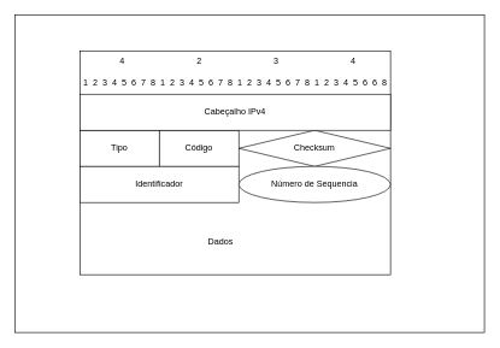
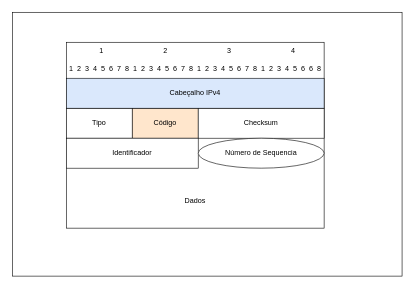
  <mxCell id="0" />
  <mxCell id="1" parent="0" />
  <mxCell id="2" value="" style="rounded=0;whiteSpace=wrap;html=1;" vertex="1" parent="1"><mxGeometry x="20" y="20" width="650" height="440" as="geometry" /></mxCell>
  <mxCell id="3" value="" style="rounded=0;whiteSpace=wrap;html=1;" vertex="1" parent="1"><mxGeometry x="110" y="70" width="430" height="310" as="geometry" /></mxCell>
- <mxCell id="4" value="&lt;div align=&quot;left&quot;&gt;&lt;span style=&quot;white-space: pre;&quot;&gt;&#09;&lt;/span&gt;&lt;span style=&quot;white-space: pre;&quot;&gt;&#09;&lt;/span&gt;4&lt;span style=&quot;white-space: pre;&quot;&gt;&lt;/span&gt;&lt;span style=&quot;white-space: pre;&quot;&gt;&lt;/span&gt;&lt;span style=&quot;white-space: pre;&quot;&gt;&lt;span style=&quot;white-space: pre;&quot;&gt;&#09;&lt;span style=&quot;white-space: pre;&quot;&gt;&#09;&lt;/span&gt;&lt;span style=&quot;white-space: pre;&quot;&gt;&#09;&lt;/span&gt;&lt;span style=&quot;white-space: pre;&quot;&gt;&#09;&lt;/span&gt;&lt;/span&gt;&lt;/span&gt;2&lt;span style=&quot;white-space: pre;&quot;&gt;&#09;&lt;/span&gt;&lt;span style=&quot;white-space: pre;&quot;&gt;&lt;span style=&quot;white-space: pre;&quot;&gt;&#09;&lt;/span&gt;&lt;span style=&quot;white-space: pre;&quot;&gt;&#09;&lt;/span&gt;&lt;/span&gt;&lt;span style=&quot;white-space: pre;&quot;&gt;&#09;&lt;/span&gt;3&amp;nbsp; &lt;span style=&quot;white-space: pre;&quot;&gt;&#09;&lt;/span&gt;&lt;span style=&quot;white-space: pre;&quot;&gt;&#09;&lt;/span&gt;&lt;span style=&quot;white-space: pre;&quot;&gt;&#09;&lt;/span&gt;&lt;span style=&quot;white-space: pre;&quot;&gt;&#09;&lt;/span&gt;&lt;span style=&quot;white-space: pre;&quot;&gt;&lt;span style=&quot;white-space: pre;&quot;&gt;&lt;/span&gt;&lt;/span&gt;4&lt;/div&gt;" style="text;html=1;strokeColor=none;fillColor=none;align=left;verticalAlign=middle;whiteSpace=wrap;rounded=0;" vertex="1" parent="1"><mxGeometry x="110" y="70" width="420" height="30" as="geometry" /></mxCell>
+ <mxCell id="4" value="&lt;div align=&quot;left&quot;&gt;&lt;span style=&quot;white-space: pre;&quot;&gt;&#09;&lt;/span&gt;&lt;span style=&quot;white-space: pre;&quot;&gt;&#09;&lt;/span&gt;1&lt;span style=&quot;white-space: pre;&quot;&gt;&lt;/span&gt;&lt;span style=&quot;white-space: pre;&quot;&gt;&lt;/span&gt;&lt;span style=&quot;white-space: pre;&quot;&gt;&lt;span style=&quot;white-space: pre;&quot;&gt;&#09;&lt;span style=&quot;white-space: pre;&quot;&gt;&#09;&lt;/span&gt;&lt;span style=&quot;white-space: pre;&quot;&gt;&#09;&lt;/span&gt;&lt;span style=&quot;white-space: pre;&quot;&gt;&#09;&lt;/span&gt;&lt;/span&gt;&lt;/span&gt;2&lt;span style=&quot;white-space: pre;&quot;&gt;&#09;&lt;/span&gt;&lt;span style=&quot;white-space: pre;&quot;&gt;&lt;span style=&quot;white-space: pre;&quot;&gt;&#09;&lt;/span&gt;&lt;span style=&quot;white-space: pre;&quot;&gt;&#09;&lt;/span&gt;&lt;/span&gt;&lt;span style=&quot;white-space: pre;&quot;&gt;&#09;&lt;/span&gt;3&amp;nbsp; &lt;span style=&quot;white-space: pre;&quot;&gt;&#09;&lt;/span&gt;&lt;span style=&quot;white-space: pre;&quot;&gt;&#09;&lt;/span&gt;&lt;span style=&quot;white-space: pre;&quot;&gt;&#09;&lt;/span&gt;&lt;span style=&quot;white-space: pre;&quot;&gt;&#09;&lt;/span&gt;&lt;span style=&quot;white-space: pre;&quot;&gt;&lt;span style=&quot;white-space: pre;&quot;&gt;&lt;/span&gt;&lt;/span&gt;4&lt;/div&gt;" style="text;html=1;strokeColor=none;fillColor=none;align=left;verticalAlign=middle;whiteSpace=wrap;rounded=0;" vertex="1" parent="1"><mxGeometry x="110" y="70" width="420" height="30" as="geometry" /></mxCell>
  <mxCell id="5" value="1&amp;nbsp; 2&amp;nbsp; 3&amp;nbsp; 4&amp;nbsp; 5&amp;nbsp; 6&amp;nbsp; 7&amp;nbsp; 8&amp;nbsp; 1&amp;nbsp; 2&amp;nbsp; 3&amp;nbsp; 4&amp;nbsp; 5&amp;nbsp; 6&amp;nbsp; 7&amp;nbsp; 8&amp;nbsp; 1&amp;nbsp; 2&amp;nbsp; 3&amp;nbsp; 4&amp;nbsp; 5&amp;nbsp; 6&amp;nbsp; 7&amp;nbsp; 8&amp;nbsp; 1&amp;nbsp; 2&amp;nbsp; 3&amp;nbsp; 4&amp;nbsp; 5&amp;nbsp; 6&amp;nbsp; 6&amp;nbsp; 8" style="text;html=1;strokeColor=none;fillColor=none;align=center;verticalAlign=middle;whiteSpace=wrap;rounded=0;" vertex="1" parent="1"><mxGeometry x="110" y="100" width="430" height="30" as="geometry" /></mxCell>
  <mxCell id="6" value="Tipo" style="rounded=0;whiteSpace=wrap;html=1;" vertex="1" parent="1"><mxGeometry x="110" y="180" width="110" height="50" as="geometry" /></mxCell>
- <mxCell id="7" value="Código" style="rounded=0;whiteSpace=wrap;html=1;" vertex="1" parent="1"><mxGeometry x="220" y="180" width="110" height="50" as="geometry" /></mxCell>
- <mxCell id="8" value="Checksum" style="rhombus;whiteSpace=wrap;html=1;" vertex="1" parent="1"><mxGeometry x="330" y="180" width="210" height="50" as="geometry" /></mxCell>
- <mxCell id="9" value="Cabeçalho IPv4" style="rounded=0;whiteSpace=wrap;html=1;" vertex="1" parent="1"><mxGeometry x="110" y="130" width="430" height="50" as="geometry" /></mxCell>
+ <mxCell id="7" value="Código" style="rounded=0;whiteSpace=wrap;html=1;fillColor=#ffe6cc;" vertex="1" parent="1"><mxGeometry x="220" y="180" width="110" height="50" as="geometry" /></mxCell>
+ <mxCell id="8" value="Checksum" style="rounded=0;whiteSpace=wrap;html=1;" vertex="1" parent="1"><mxGeometry x="330" y="180" width="210" height="50" as="geometry" /></mxCell>
+ <mxCell id="9" value="Cabeçalho IPv4" style="rounded=0;whiteSpace=wrap;html=1;fillColor=#dae8fc;" vertex="1" parent="1"><mxGeometry x="110" y="130" width="430" height="50" as="geometry" /></mxCell>
  <mxCell id="10" value="Identificador" style="rounded=0;whiteSpace=wrap;html=1;" vertex="1" parent="1"><mxGeometry x="110" y="230" width="220" height="50" as="geometry" /></mxCell>
  <mxCell id="11" value="Número de Sequencia" style="ellipse;whiteSpace=wrap;html=1;" vertex="1" parent="1"><mxGeometry x="330" y="230" width="210" height="50" as="geometry" /></mxCell>
- <mxCell id="12" value="Dados" style="text;html=1;strokeColor=none;fillColor=none;align=center;verticalAlign=middle;whiteSpace=wrap;rounded=0;" vertex="1" parent="1"><mxGeometry x="275" y="320" width="60" height="30" as="geometry" /></mxCell>
+ <mxCell id="12" value="Dados" style="text;html=1;strokeColor=none;fillColor=none;align=center;verticalAlign=middle;whiteSpace=wrap;rounded=0;" vertex="1" parent="1"><mxGeometry x="295" y="320" width="60" height="30" as="geometry" /></mxCell>
